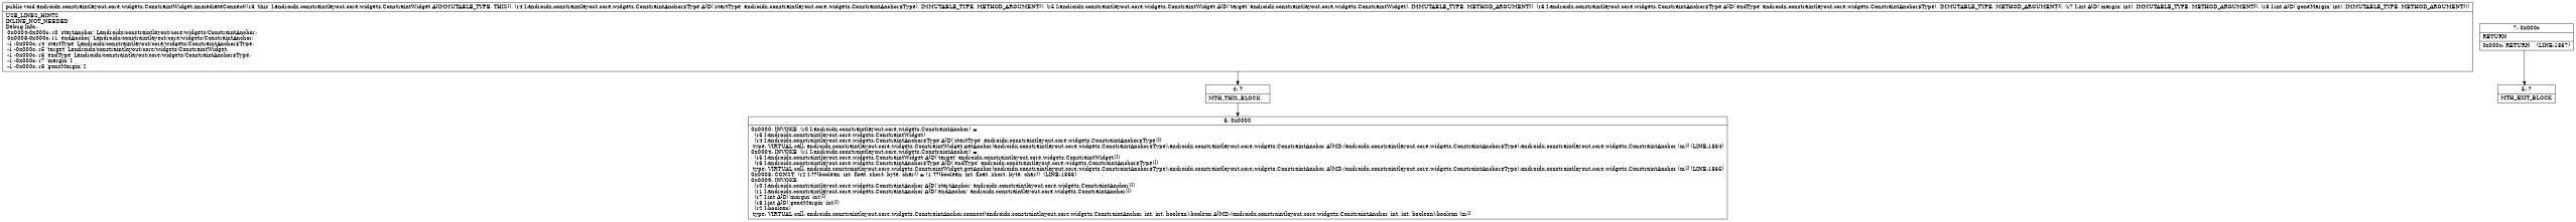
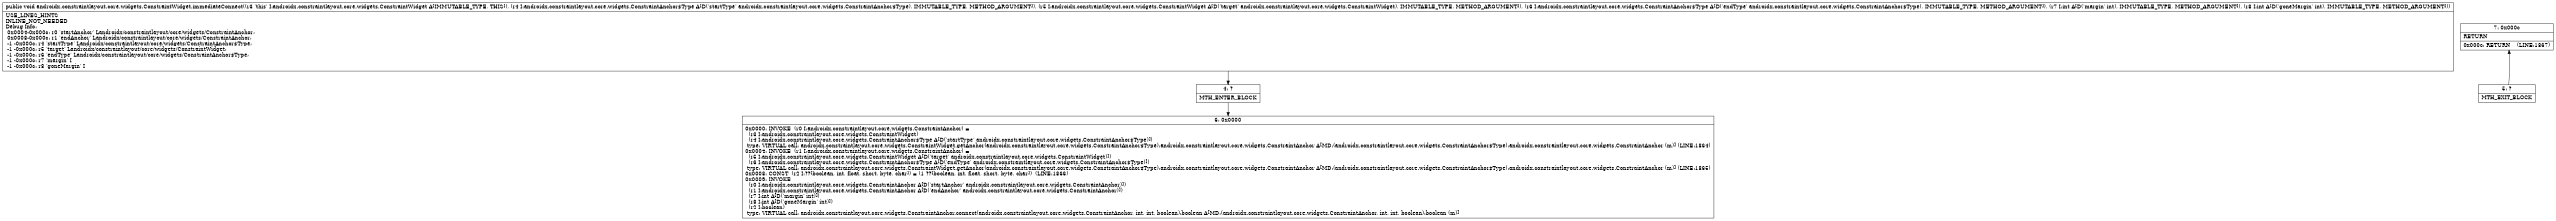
  digraph {
    node [shape=record]
-   n1 [label="{4\:\ ?|MTH_THIS_BLOCK\l}"]
+   n1 [label="{4\:\ ?|MTH_ENTER_BLOCK\l}"]
    n2 [label="{6\:\ 0x0000|0x0000: INVOKE  (r0 I:androidx.constraintlayout.core.widgets.ConstraintAnchor) = \l  (r3 I:androidx.constraintlayout.core.widgets.ConstraintWidget)\l  (r4 I:androidx.constraintlayout.core.widgets.ConstraintAnchor$Type A[D('startType' androidx.constraintlayout.core.widgets.ConstraintAnchor$Type)])\l type: VIRTUAL call: androidx.constraintlayout.core.widgets.ConstraintWidget.getAnchor(androidx.constraintlayout.core.widgets.ConstraintAnchor$Type):androidx.constraintlayout.core.widgets.ConstraintAnchor A[MD:(androidx.constraintlayout.core.widgets.ConstraintAnchor$Type):androidx.constraintlayout.core.widgets.ConstraintAnchor (m)] (LINE:1864)\l0x0004: INVOKE  (r1 I:androidx.constraintlayout.core.widgets.ConstraintAnchor) = \l  (r5 I:androidx.constraintlayout.core.widgets.ConstraintWidget A[D('target' androidx.constraintlayout.core.widgets.ConstraintWidget)])\l  (r6 I:androidx.constraintlayout.core.widgets.ConstraintAnchor$Type A[D('endType' androidx.constraintlayout.core.widgets.ConstraintAnchor$Type)])\l type: VIRTUAL call: androidx.constraintlayout.core.widgets.ConstraintWidget.getAnchor(androidx.constraintlayout.core.widgets.ConstraintAnchor$Type):androidx.constraintlayout.core.widgets.ConstraintAnchor A[MD:(androidx.constraintlayout.core.widgets.ConstraintAnchor$Type):androidx.constraintlayout.core.widgets.ConstraintAnchor (m)] (LINE:1865)\l0x0008: CONST  (r2 I:??[boolean, int, float, short, byte, char]) = (1 ??[boolean, int, float, short, byte, char])  (LINE:1866)\l0x0009: INVOKE  \l  (r0 I:androidx.constraintlayout.core.widgets.ConstraintAnchor A[D('startAnchor' androidx.constraintlayout.core.widgets.ConstraintAnchor)])\l  (r1 I:androidx.constraintlayout.core.widgets.ConstraintAnchor A[D('endAnchor' androidx.constraintlayout.core.widgets.ConstraintAnchor)])\l  (r7 I:int A[D('margin' int)])\l  (r8 I:int A[D('goneMargin' int)])\l  (r2 I:boolean)\l type: VIRTUAL call: androidx.constraintlayout.core.widgets.ConstraintAnchor.connect(androidx.constraintlayout.core.widgets.ConstraintAnchor, int, int, boolean):boolean A[MD:(androidx.constraintlayout.core.widgets.ConstraintAnchor, int, int, boolean):boolean (m)]\l}"]
    n3 [label="{7\:\ 0x000c|RETURN\l|0x000c: RETURN    (LINE:1867)\l}"]
    n4 [label="{5\:\ ?|MTH_EXIT_BLOCK\l}"]
    n5 [label="{public void androidx.constraintlayout.core.widgets.ConstraintWidget.immediateConnect((r3 'this' I:androidx.constraintlayout.core.widgets.ConstraintWidget A[IMMUTABLE_TYPE, THIS]), (r4 I:androidx.constraintlayout.core.widgets.ConstraintAnchor$Type A[D('startType' androidx.constraintlayout.core.widgets.ConstraintAnchor$Type), IMMUTABLE_TYPE, METHOD_ARGUMENT]), (r5 I:androidx.constraintlayout.core.widgets.ConstraintWidget A[D('target' androidx.constraintlayout.core.widgets.ConstraintWidget), IMMUTABLE_TYPE, METHOD_ARGUMENT]), (r6 I:androidx.constraintlayout.core.widgets.ConstraintAnchor$Type A[D('endType' androidx.constraintlayout.core.widgets.ConstraintAnchor$Type), IMMUTABLE_TYPE, METHOD_ARGUMENT]), (r7 I:int A[D('margin' int), IMMUTABLE_TYPE, METHOD_ARGUMENT]), (r8 I:int A[D('goneMargin' int), IMMUTABLE_TYPE, METHOD_ARGUMENT]))  | USE_LINES_HINTS\lINLINE_NOT_NEEDED\lDebug Info:\l  0x0004\-0x000c: r0 'startAnchor' Landroidx\/constraintlayout\/core\/widgets\/ConstraintAnchor;\l  0x0008\-0x000c: r1 'endAnchor' Landroidx\/constraintlayout\/core\/widgets\/ConstraintAnchor;\l  \-1 \-0x000c: r4 'startType' Landroidx\/constraintlayout\/core\/widgets\/ConstraintAnchor$Type;\l  \-1 \-0x000c: r5 'target' Landroidx\/constraintlayout\/core\/widgets\/ConstraintWidget;\l  \-1 \-0x000c: r6 'endType' Landroidx\/constraintlayout\/core\/widgets\/ConstraintAnchor$Type;\l  \-1 \-0x000c: r7 'margin' I\l  \-1 \-0x000c: r8 'goneMargin' I\l}"]
    n1 -> n2
-   n3 -> n4
+   n4 -> n3
    n5 -> n1
  }
